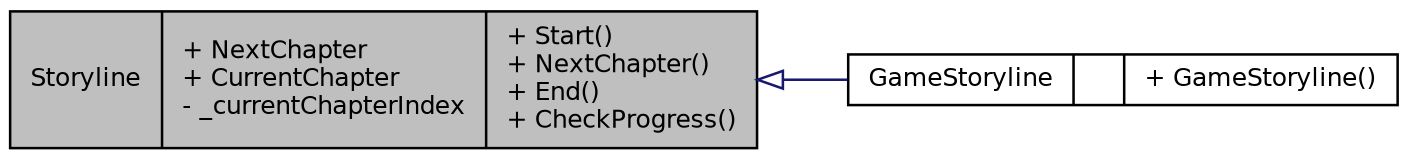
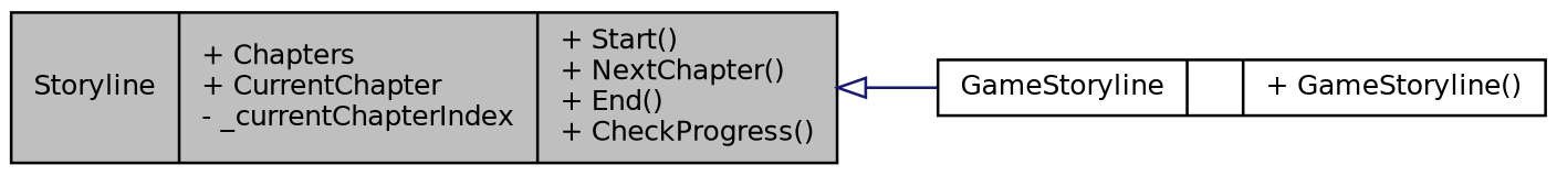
  digraph {
    rankdir=LR
    node [color=black fontname=Helvetica fontsize=10 shape=record style=filled]
-   n1 [fillcolor=grey75 fontcolor=black height=0.2 label="{Storyline\n|+ NextChapter\l+ CurrentChapter\l- _currentChapterIndex\l|+ Start()\l+ NextChapter()\l+ End()\l+ CheckProgress()\l}" width=0.4]
+   n1 [fillcolor=grey75 fontcolor=black height=0.2 label="{Storyline\n|+ Chapters\l+ CurrentChapter\l- _currentChapterIndex\l|+ Start()\l+ NextChapter()\l+ End()\l+ CheckProgress()\l}" width=0.4]
    n2 [fillcolor=white height=0.2 label="{GameStoryline\n||+ GameStoryline()\l}" width=0.4]
    n1 -> n2 [arrowtail=onormal color=midnightblue dir=back fontname=Helvetica fontsize=10 labelfontname=Helvetica labelfontsize=10 style=solid]
  }
